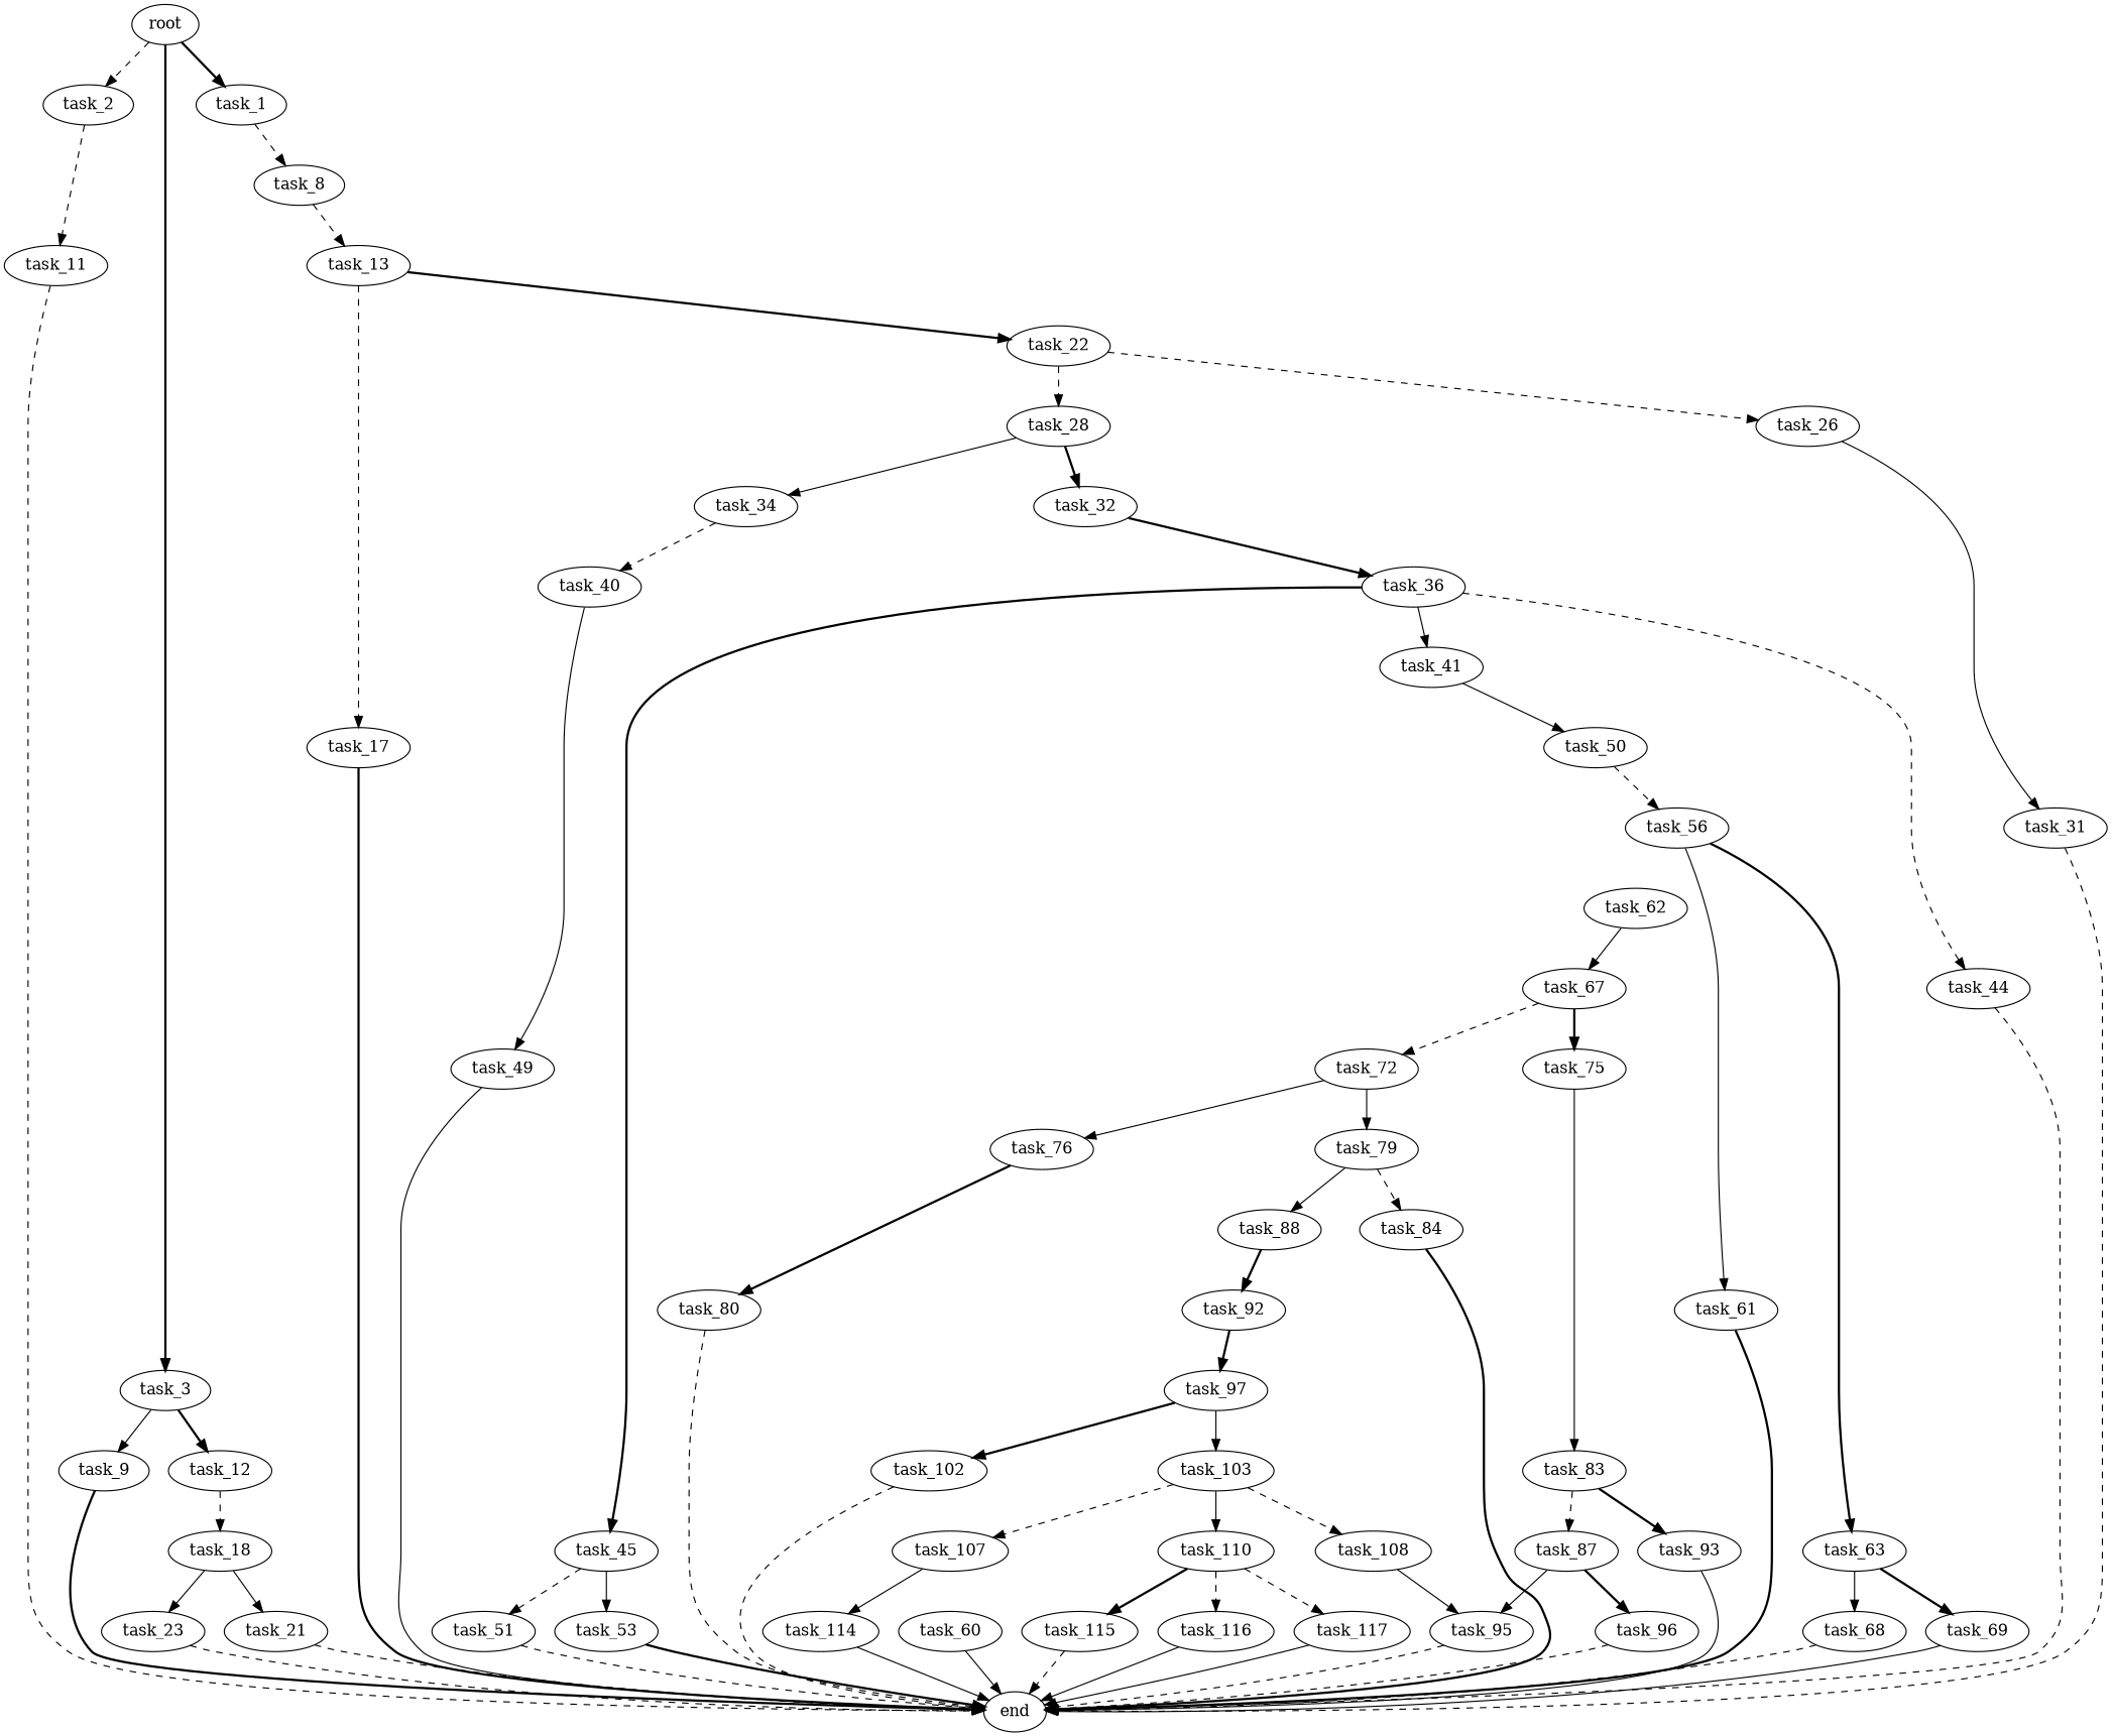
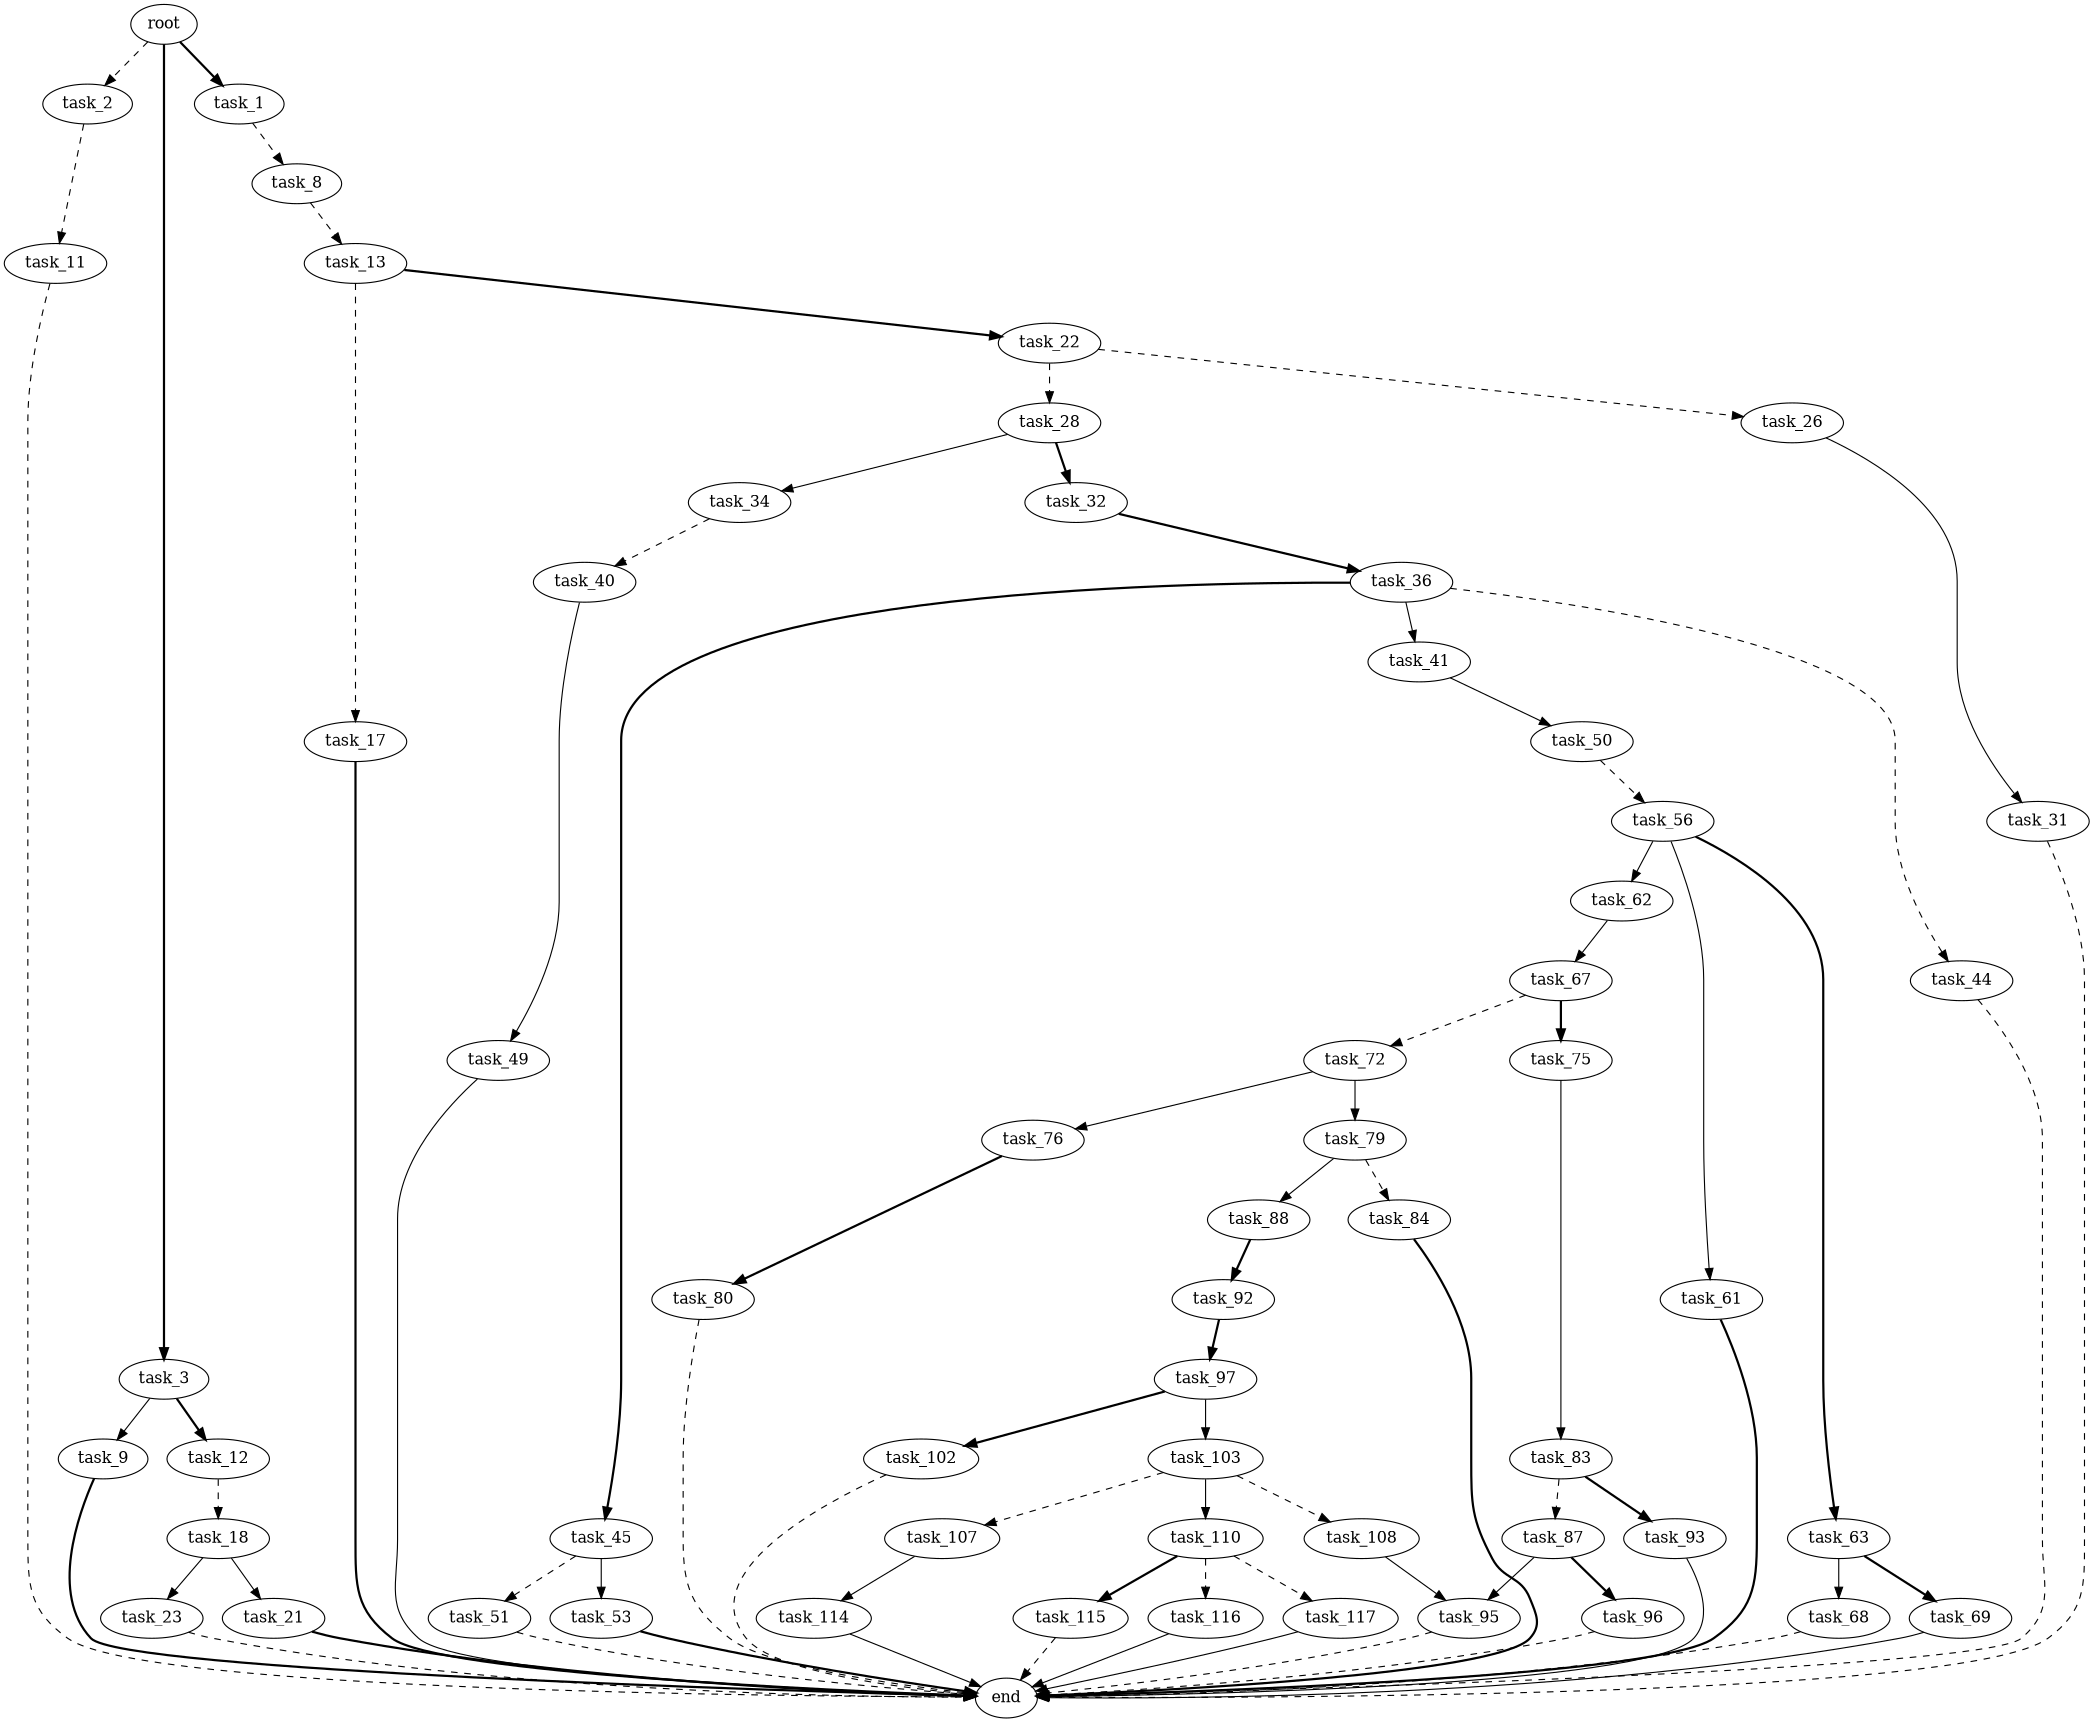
  digraph {
    edge [style=dashed]
    root
    task_1
    task_2
    task_3
    task_8
    task_11
    task_9
    task_12
    task_13
    end
    task_18
    task_17
    task_22
    task_21
    task_23
    task_26
    task_28
    task_31
    task_32
    task_34
    task_36
    task_40
    task_41
    task_44
    task_45
    task_49
    task_50
    task_51
    task_53
    task_56
    task_61
    task_62
    task_63
-   task_60
    task_67
    task_68
    task_69
    task_72
    task_75
    task_76
    task_79
    task_83
    task_80
    task_84
    task_88
    task_87
    task_93
    task_92
    task_95
    task_96
    task_97
    task_102
    task_103
    task_107
    task_108
    task_110
    task_114
    task_115
    task_116
    task_117
    root -> task_1 [style=bold]
    root -> task_2
    root -> task_3 [style=bold]
    task_1 -> task_8
    task_2 -> task_11
    task_3 -> task_9 [style=solid]
    task_3 -> task_12 [style=bold]
    task_8 -> task_13
    task_11 -> end
    task_9 -> end [style=bold]
    task_12 -> task_18
    task_13 -> task_17
    task_13 -> task_22 [style=bold]
    task_18 -> task_21 [style=solid]
    task_18 -> task_23 [style=solid]
    task_17 -> end [style=bold]
    task_22 -> task_26
    task_22 -> task_28
-   task_21 -> end
+   task_21 -> end [style=bold]
    task_23 -> end
    task_26 -> task_31 [style=solid]
    task_28 -> task_32 [style=bold]
    task_28 -> task_34 [style=solid]
    task_31 -> end
    task_32 -> task_36 [style=bold]
    task_34 -> task_40
    task_36 -> task_41 [style=solid]
    task_36 -> task_44
    task_36 -> task_45 [style=bold]
    task_40 -> task_49 [style=solid]
    task_41 -> task_50 [style=solid]
    task_44 -> end
    task_45 -> task_51
    task_45 -> task_53 [style=solid]
    task_49 -> end [style=solid]
    task_50 -> task_56
    task_51 -> end
    task_53 -> end [style=bold]
    task_56 -> task_61 [style=solid]
+   task_56 -> task_62 [style=solid]
    task_56 -> task_63 [style=bold]
    task_61 -> end [style=bold]
    task_62 -> task_67 [style=solid]
    task_63 -> task_68 [style=solid]
    task_63 -> task_69 [style=bold]
-   task_60 -> end [style=solid]
    task_67 -> task_72
    task_67 -> task_75 [style=bold]
    task_68 -> end
    task_69 -> end [style=solid]
    task_72 -> task_76 [style=solid]
    task_72 -> task_79 [style=solid]
    task_75 -> task_83 [style=solid]
    task_76 -> task_80 [style=bold]
    task_79 -> task_84
    task_79 -> task_88 [style=solid]
    task_83 -> task_87
    task_83 -> task_93 [style=bold]
    task_80 -> end
    task_84 -> end [style=bold]
    task_88 -> task_92 [style=bold]
    task_87 -> task_95 [style=solid]
    task_87 -> task_96 [style=bold]
    task_93 -> end [style=solid]
    task_92 -> task_97 [style=bold]
    task_95 -> end
    task_96 -> end
    task_97 -> task_102 [style=bold]
    task_97 -> task_103 [style=solid]
    task_102 -> end
    task_103 -> task_107
    task_103 -> task_108
    task_103 -> task_110 [style=solid]
    task_107 -> task_114 [style=solid]
    task_108 -> task_95 [style=solid]
    task_110 -> task_115 [style=bold]
    task_110 -> task_116
    task_110 -> task_117
    task_114 -> end [style=solid]
    task_115 -> end
    task_116 -> end [style=solid]
    task_117 -> end [style=solid]
  }
